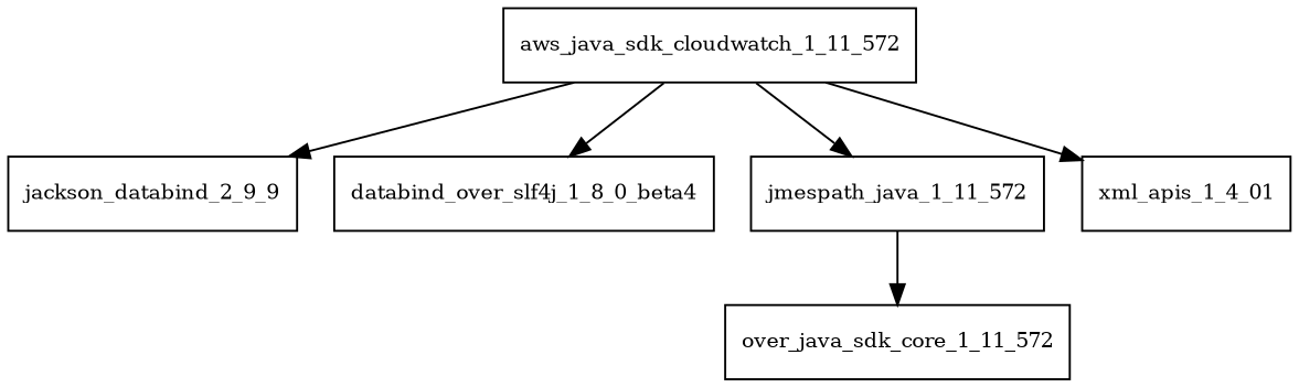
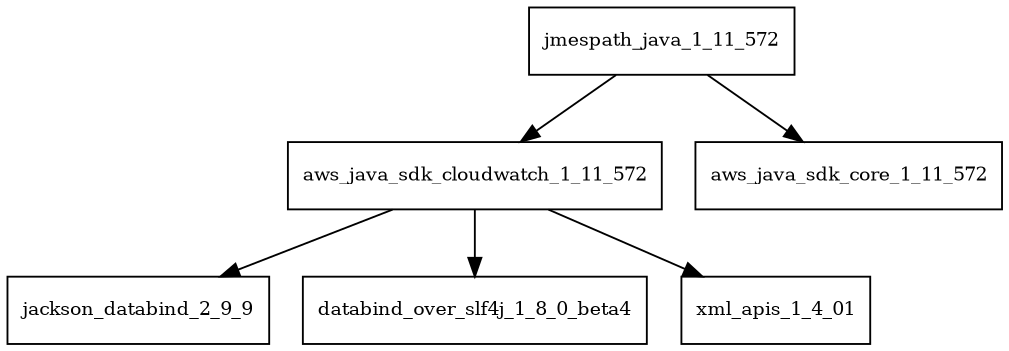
  digraph {
    node [fontsize=10.0 shape=box]
    aws_java_sdk_cloudwatch_1_11_572
    jackson_databind_2_9_9
    n3 [label=databind_over_slf4j_1_8_0_beta4]
    jmespath_java_1_11_572
    xml_apis_1_4_01
-   aws_java_sdk_core_1_11_572 [label=over_java_sdk_core_1_11_572]
+   aws_java_sdk_core_1_11_572
    aws_java_sdk_cloudwatch_1_11_572 -> jackson_databind_2_9_9
    aws_java_sdk_cloudwatch_1_11_572 -> n3
-   aws_java_sdk_cloudwatch_1_11_572 -> jmespath_java_1_11_572
+   jmespath_java_1_11_572 -> aws_java_sdk_cloudwatch_1_11_572
    aws_java_sdk_cloudwatch_1_11_572 -> xml_apis_1_4_01
    jmespath_java_1_11_572 -> aws_java_sdk_core_1_11_572
  }
